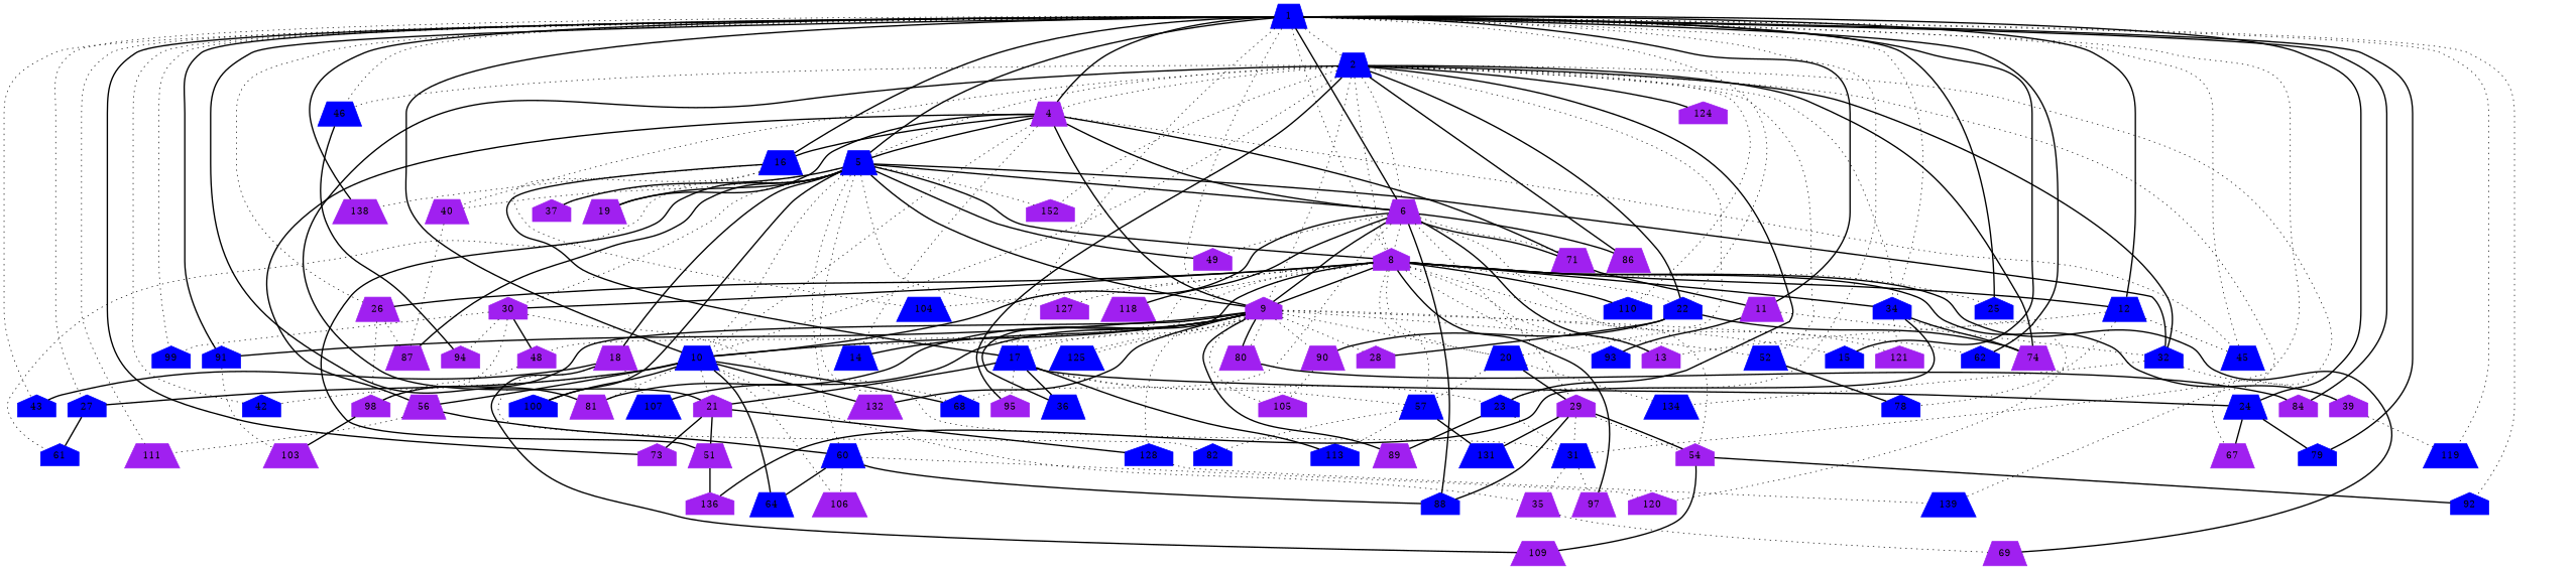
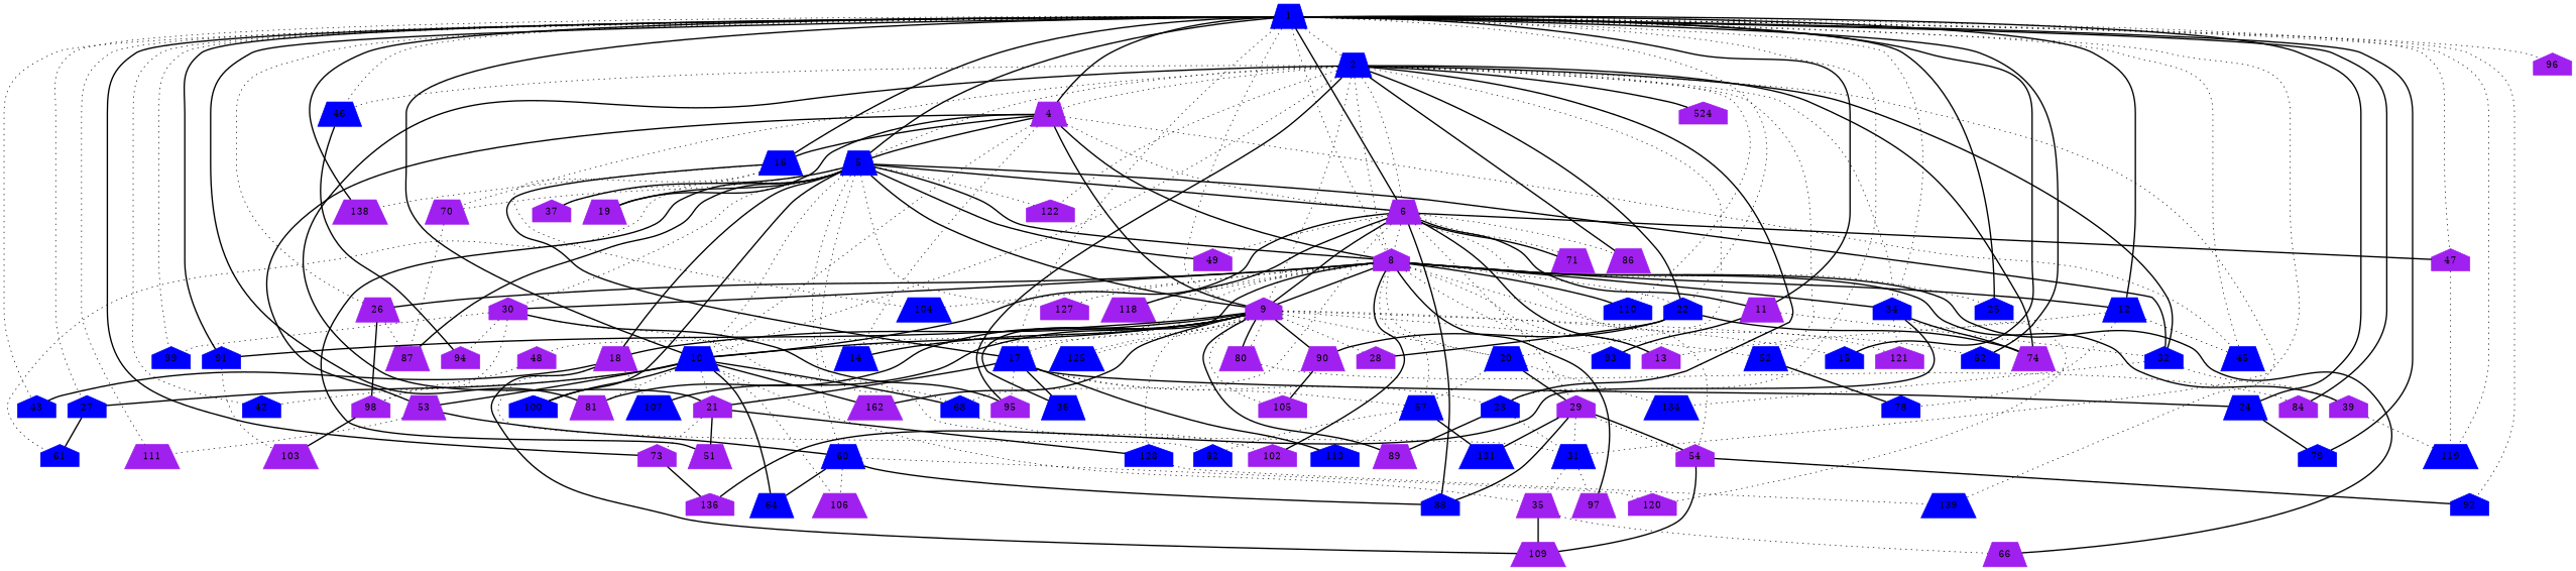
  graph {
    node [color=purple shape=trapezium style=filled]
    edge [style=dotted]
    1 [color=blue super="+7"]
    2 [color=blue super="+3"]
    4 [super="+116"]
    5 [color=blue super="+58"]
    6 [super="+137"]
    8 [shape=house super="+101"]
    9 [shape=house super="+44"]
    10 [color=blue super="+130"]
    11 [super="+77"]
    12 [color=blue super="+70"]
    15 [color=blue shape=house]
    16 [color=blue super="+63"]
    17 [color=blue super="+133"]
    22 [color=blue shape=house super="+115"]
    23 [color=blue shape=house super="+50"]
    24 [color=blue super="+38"]
    25 [color=blue shape=house]
    26
    27 [color=blue shape=house]
    31 [color=blue super="+53"]
    34 [color=blue shape=house super="+114"]
    42 [color=blue shape=house]
    43 [color=blue shape=house]
    45 [color=blue]
    46 [color=blue]
+   47 [shape=house]
    62 [color=blue shape=house]
    73 [shape=house]
    79 [color=blue shape=house]
    81 [super="+83"]
    84 [shape=house]
    91 [color=blue shape=house]
    92 [color=blue shape=house]
+   96 [shape=house]
    99 [color=blue shape=house]
    111
    119 [color=blue super="+129"]
    138
    20 [color=blue super="+33"]
    21 [shape=house super="+59"]
    32 [color=blue shape=house super="+41"]
-   40
+   40 [label=70]
    52 [color=blue]
-   67
    74 [super="+85"]
    86
    95 [shape=house]
    110 [color=blue shape=house]
-   122 [shape=house label=152]
-   124 [shape=house]
+   122 [shape=house]
+   124 [shape=house label=524]
    139 [color=blue]
    14 [color=blue]
    19
-   56
+   56 [label=53]
    18 [super="+76"]
    30 [shape=house super="+75"]
    37 [shape=house]
    49 [shape=house]
    n59 [label=51]
    60 [color=blue super="+108"]
    61 [color=blue shape=house]
    68 [color=blue shape=house super="+117"]
    87 [super="+126"]
    100 [color=blue shape=house]
    127 [shape=house]
    13 [shape=house super="+112"]
    29 [shape=house super="+51"]
    54 [shape=house super="+69"]
    71
    88 [color=blue shape=house]
    118
    36 [color=blue]
    39 [shape=house]
    48 [shape=house]
    57 [color=blue super="+72"]
-   66 [label=69]
+   66
    93 [color=blue shape=house]
    97
+   102 [shape=house]
    104 [color=blue]
    121 [shape=house]
    28 [shape=house]
    80
    89
    90
    105 [shape=house]
    107 [color=blue]
    125 [color=blue]
    128 [color=blue shape=house]
-   132
+   132 [label=162]
    35
    64 [color=blue]
    106
    78 [color=blue shape=house]
    113 [color=blue shape=house]
    98 [shape=house super="+135"]
    120 [shape=house]
    136 [shape=house]
    94 [shape=house]
    103
    134 [color=blue]
    82 [color=blue shape=house]
    109 [super="+123"]
    131 [color=blue]
    1 -- 2 [weight=4]
    1 -- 4 [style=bold weight=2]
    1 -- 5 [style=bold weight=2]
    1 -- 6 [style=bold weight=3]
    1 -- 8 [weight=2]
    1 -- 9 [weight=2]
    1 -- 10 [style=bold weight=2]
    1 -- 11 [style=bold weight=2]
    1 -- 12 [style=bold]
    1 -- 15 [style=bold]
    1 -- 16 [style=bold weight=2]
    1 -- 17
    1 -- 22
    1 -- 23
    1 -- 24 [style=bold weight=2]
    1 -- 25 [style=bold]
    1 -- 26
    1 -- 27
    1 -- 31
    1 -- 34
    1 -- 42
    1 -- 43
    1 -- 45
    1 -- 46
+   1 -- 47
    1 -- 62 [style=bold]
    1 -- 73 [style=bold]
    1 -- 79 [style=bold]
    1 -- 81 [style=bold]
    1 -- 84 [style=bold]
    1 -- 91 [style=bold]
    1 -- 92
+   1 -- 96 [weight=2]
    1 -- 99
    1 -- 111
    1 -- 119
    1 -- 138 [style=bold]
    2 -- 4 [weight=2]
    2 -- 5 [weight=2]
    2 -- 6 [weight=2]
    2 -- 8 [weight=2]
    2 -- 9 [weight=2]
    2 -- 10 [weight=2]
    2 -- 22 [style=bold]
    2 -- 23 [style=bold]
    2 -- 34
    2 -- 46
    2 -- 20
    2 -- 21 [style=bold]
    2 -- 32 [style=bold]
    2 -- 40
    2 -- 52
-   2 -- 67
    2 -- 74 [style=bold]
    2 -- 86 [style=bold]
    2 -- 95 [style=bold]
    2 -- 110
    2 -- 122
    2 -- 124 [style=bold weight=2]
    2 -- 139
    4 -- 5 [style=bold]
-   4 -- 6 [style=bold]
-   4 -- 71 [style=bold]
+   4 -- 6
+   4 -- 8 [style=bold]
    4 -- 9 [style=bold]
    4 -- 10 [weight=2]
    4 -- 16 [style=bold]
    4 -- 45
    4 -- 14
    4 -- 19 [style=bold]
    4 -- 56 [style=bold]
    5 -- 6 [style=bold]
    5 -- 8 [style=bold]
    5 -- 9 [style=bold]
    5 -- 10
    5 -- 32 [style=bold weight=2]
    5 -- 40
    5 -- 122
    5 -- 19 [style=bold]
    5 -- 18 [style=bold]
    5 -- 30
    5 -- 37 [style=bold]
    5 -- 49 [style=bold]
    5 -- n59 [style=bold]
    5 -- 60
    5 -- 61
    5 -- 68
    5 -- 87 [style=bold]
    5 -- 100 [style=bold]
    5 -- 127
    6 -- 8
    6 -- 9 [style=bold weight=2]
    6 -- 10 [style=bold]
-   71 -- 11 [style=bold]
-   6 -- 86 [style=bold]
+   6 -- 11 [style=bold]
+   6 -- 47 [style=bold]
+   6 -- 86
    6 -- 49
    6 -- 68
    6 -- 13 [style=bold]
    6 -- 29
    6 -- 54
    6 -- 71 [style=bold]
    6 -- 71
    6 -- 88 [style=bold]
    6 -- 118 [style=bold]
    8 -- 9 [style=bold weight=2]
    8 -- 10
    8 -- 12 [style=bold]
    8 -- 22
    8 -- 25
    8 -- 26 [style=bold]
    8 -- 34 [style=bold]
    8 -- 20
    8 -- 110 [style=bold]
    8 -- 30 [style=bold]
    8 -- 127
    8 -- 13
+   8 -- 118
    8 -- 36 [style=bold]
    8 -- 39 [style=bold]
    8 -- 48
    8 -- 57
    8 -- 66 [style=bold]
    8 -- 93
    8 -- 97 [style=bold]
+   8 -- 102 [style=bold]
    8 -- 104
    8 -- 121
    9 -- 10 [style=bold weight=2]
    9 -- 15
    9 -- 17
    9 -- 62
    9 -- 81 [style=bold]
    9 -- 91 [style=bold]
    9 -- 20
    9 -- 52
    9 -- 14 [style=bold]
-   9 -- 98 [style=bold weight=2]
+   9 -- 18 [style=bold weight=2]
    9 -- 28
    9 -- 80 [style=bold]
    9 -- 80
    9 -- 89 [style=bold]
-   9 -- 90
+   9 -- 90 [style=bold]
    9 -- 105
    9 -- 107 [style=bold]
    9 -- 125
    9 -- 125
    9 -- 128
    9 -- 132 [style=bold]
    10 -- 27 [style=bold]
    10 -- 42
    10 -- 81
    10 -- 21
    10 -- 56 [style=bold]
    10 -- 68 [style=bold]
    10 -- 100 [style=bold]
    10 -- 132 [style=bold]
    10 -- 35
    10 -- 64 [style=bold]
    10 -- 106
    11 -- 32
    11 -- 93 [style=bold]
    12 -- 45
    12 -- 13
    12 -- 78
    16 -- 17 [style=bold]
    16 -- 138
    16 -- 37
    16 -- 104
    17 -- 23
    17 -- 24 [style=bold]
    17 -- 21 [style=bold]
    17 -- 95
    17 -- 36 [style=bold]
    17 -- 57
    17 -- 113 [style=bold]
    22 -- 74 [style=bold]
    22 -- 28 [style=bold]
    22 -- 90 [style=bold]
    23 -- 31
    23 -- 89 [style=bold]
    24 -- 79 [style=bold]
-   24 -- 67 [style=bold]
    26 -- 87
-   26 -- 98
+   26 -- 98 [style=bold]
    27 -- 61 [style=bold]
    31 -- 97
    31 -- 35
    34 -- 74 [style=bold]
    34 -- 121
    34 -- 120
    34 -- 136 [style=bold]
    46 -- 94 [style=bold]
+   47 -- 119
    91 -- 103
    20 -- 29 [style=bold]
    20 -- 57
    20 -- 134
-   21 -- 73 [style=bold]
+   21 -- 73
    21 -- n59 [style=bold]
    21 -- 128 [style=bold]
    32 -- 39
    32 -- 134
    40 -- 87
    52 -- 78 [style=bold]
    56 -- 111
    56 -- 60 [style=bold]
    18 -- 43 [style=bold]
    18 -- 107
    18 -- 82
    18 -- 109 [style=bold]
    30 -- 31
    30 -- 99
-   30 -- 48 [style=bold]
+   30 -- 95 [style=bold]
    30 -- 98
    30 -- 94
-   n59 -- 136 [style=bold]
+   73 -- 136 [style=bold]
    60 -- 88 [style=bold]
    60 -- 64 [style=bold]
    60 -- 106
    60 -- 120
+   68 -- 102
    29 -- 31
    29 -- 54
    29 -- 54 [style=bold]
    29 -- 88 [style=bold]
    29 -- 131 [style=bold]
    54 -- 92 [style=bold]
    54 -- 109 [style=bold]
    39 -- 119
    48 -- 98
    57 -- 113
    57 -- 82
    57 -- 131 [style=bold]
-   80 -- 84 [style=bold]
-   90 -- 105
+   80 -- 84
+   90 -- 105 [style=bold]
    128 -- 139
    35 -- 66
+   35 -- 109 [style=bold]
    98 -- 103 [style=bold]
  }
